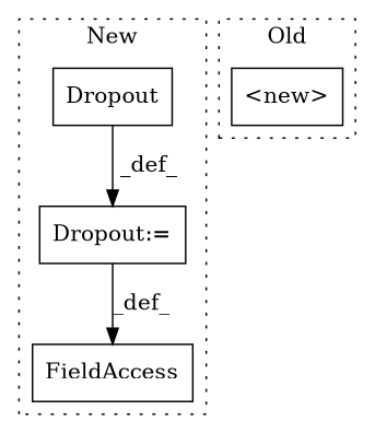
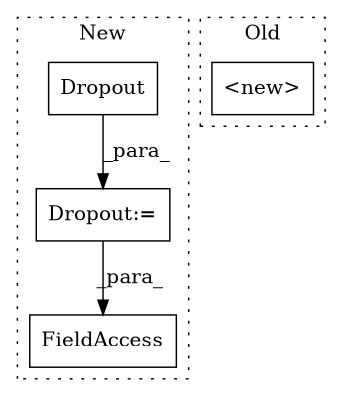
  digraph {
    node [shape=box]
    n1 [a=32 l="8,1" label=Dropout s="1969,1984"]
    n2 [a=22 l=12 label=FieldAccess s=1947]
    n3 [a=7 l=1 label="Dropout:=" s=1959]
    n4 [a=46 l="6,2" label="<new>" s="1634,1653"]
    subgraph cluster_1 {
      label=New
      style=dotted
      n1
      n2
      n3
    }
    subgraph cluster_2 {
      label=Old
      style=dotted
      n4
    }
-   n1 -> n3 [label=_def_]
-   n3 -> n2 [label=_def_]
+   n1 -> n3 [label=_para_]
+   n3 -> n2 [label=_para_]
  }
